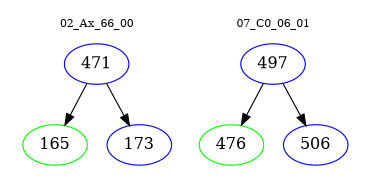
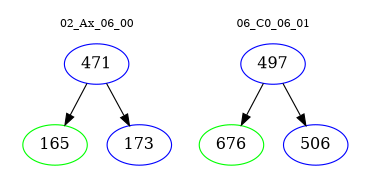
  digraph {
    node [color=blue]
    edge [color=black]
    n1 [label=471]
    n2 [color=green label=165]
    n3 [label=173]
    n4 [label=497]
-   n5 [color=green label=476]
+   n5 [color=green label=676]
    n6 [label=506]
    subgraph cluster_1 {
      color=white
      fontsize=10
-     label="02_Ax_66_00"
+     label="02_Ax_06_00"
      n1
      n2
      n3
    }
    subgraph cluster_2 {
      color=white
      fontsize=10
-     label="07_C0_06_01"
+     label="06_C0_06_01"
      n4
      n5
      n6
    }
    n1 -> n2
    n1 -> n3
    n4 -> n5
    n4 -> n6
  }
